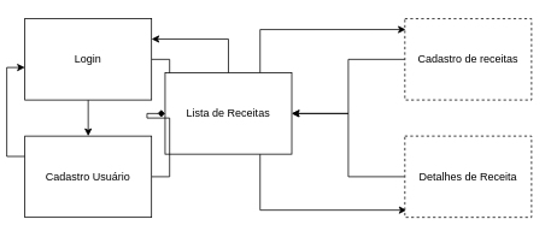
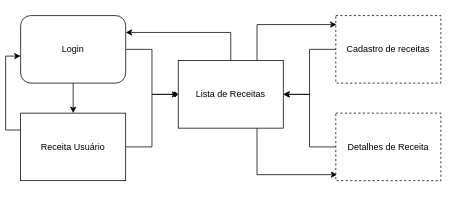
  <mxCell id="0" />
  <mxCell id="1" parent="0" />
  <mxCell id="2" value="" style="edgeStyle=orthogonalEdgeStyle;rounded=0;orthogonalLoop=1;jettySize=auto;html=1;" edge="1" parent="1" source="4" target="11"><mxGeometry relative="1" as="geometry" /></mxCell>
  <mxCell id="3" style="edgeStyle=orthogonalEdgeStyle;rounded=0;orthogonalLoop=1;jettySize=auto;html=1;exitX=1;exitY=0.5;exitDx=0;exitDy=0;entryX=0;entryY=0.5;entryDx=0;entryDy=0;" edge="1" parent="1" source="4" target="8"><mxGeometry relative="1" as="geometry" /></mxCell>
- <mxCell id="4" value="Login" style="rounded=0;whiteSpace=wrap;html=1;" vertex="1" parent="1"><mxGeometry x="20" y="20" width="140" height="90" as="geometry" /></mxCell>
+ <mxCell id="4" value="Login" style="whiteSpace=wrap;html=1;rounded=1;" vertex="1" parent="1"><mxGeometry x="20" y="20" width="140" height="90" as="geometry" /></mxCell>
  <mxCell id="5" style="edgeStyle=orthogonalEdgeStyle;rounded=0;orthogonalLoop=1;jettySize=auto;html=1;exitX=0.5;exitY=0;exitDx=0;exitDy=0;entryX=1;entryY=0.25;entryDx=0;entryDy=0;" edge="1" parent="1" source="8" target="4"><mxGeometry relative="1" as="geometry" /></mxCell>
  <mxCell id="6" style="edgeStyle=orthogonalEdgeStyle;rounded=0;orthogonalLoop=1;jettySize=auto;html=1;exitX=0.75;exitY=1;exitDx=0;exitDy=0;entryX=0.014;entryY=0.911;entryDx=0;entryDy=0;entryPerimeter=0;" edge="1" parent="1" source="8" target="15"><mxGeometry relative="1" as="geometry" /></mxCell>
  <mxCell id="7" style="edgeStyle=orthogonalEdgeStyle;rounded=0;orthogonalLoop=1;jettySize=auto;html=1;exitX=0.75;exitY=0;exitDx=0;exitDy=0;entryX=0.007;entryY=0.133;entryDx=0;entryDy=0;entryPerimeter=0;" edge="1" parent="1" source="8" target="13"><mxGeometry relative="1" as="geometry" /></mxCell>
- <mxCell id="8" value="Lista de Receitas" style="rounded=0;whiteSpace=wrap;html=1;" vertex="1" parent="1"><mxGeometry x="175" y="80" width="140" height="90" as="geometry" /></mxCell>
+ <mxCell id="8" value="Lista de Receitas" style="rounded=0;whiteSpace=wrap;html=1;" vertex="1" parent="1"><mxGeometry x="230" y="80" width="140" height="90" as="geometry" /></mxCell>
  <mxCell id="9" style="edgeStyle=orthogonalEdgeStyle;rounded=0;orthogonalLoop=1;jettySize=auto;html=1;exitX=0;exitY=0.25;exitDx=0;exitDy=0;entryX=0;entryY=0.6;entryDx=0;entryDy=0;entryPerimeter=0;" edge="1" parent="1" source="11" target="4"><mxGeometry relative="1" as="geometry" /></mxCell>
  <mxCell id="10" style="edgeStyle=orthogonalEdgeStyle;rounded=0;orthogonalLoop=1;jettySize=auto;html=1;exitX=1;exitY=0.5;exitDx=0;exitDy=0;entryX=0;entryY=0.5;entryDx=0;entryDy=0;endArrow=diamond;" edge="1" parent="1" source="11" target="8"><mxGeometry relative="1" as="geometry" /></mxCell>
- <mxCell id="11" value="Cadastro Usuário" style="rounded=0;whiteSpace=wrap;html=1;" vertex="1" parent="1"><mxGeometry x="20" y="150" width="140" height="90" as="geometry" /></mxCell>
+ <mxCell id="11" value="Receita Usuário" style="rounded=0;whiteSpace=wrap;html=1;" vertex="1" parent="1"><mxGeometry x="20" y="150" width="140" height="90" as="geometry" /></mxCell>
  <mxCell id="12" style="edgeStyle=orthogonalEdgeStyle;rounded=0;orthogonalLoop=1;jettySize=auto;html=1;exitX=0;exitY=0.5;exitDx=0;exitDy=0;" edge="1" parent="1" source="13" target="8"><mxGeometry relative="1" as="geometry" /></mxCell>
  <mxCell id="13" value="Cadastro de receitas" style="rounded=0;whiteSpace=wrap;html=1;dashed=1;" vertex="1" parent="1"><mxGeometry x="440" y="20" width="140" height="90" as="geometry" /></mxCell>
  <mxCell id="14" style="edgeStyle=orthogonalEdgeStyle;rounded=0;orthogonalLoop=1;jettySize=auto;html=1;entryX=1;entryY=0.5;entryDx=0;entryDy=0;" edge="1" parent="1" source="15" target="8"><mxGeometry relative="1" as="geometry" /></mxCell>
  <mxCell id="15" value="Detalhes de Receita" style="rounded=0;whiteSpace=wrap;html=1;dashed=1;" vertex="1" parent="1"><mxGeometry x="440" y="150" width="140" height="90" as="geometry" /></mxCell>
